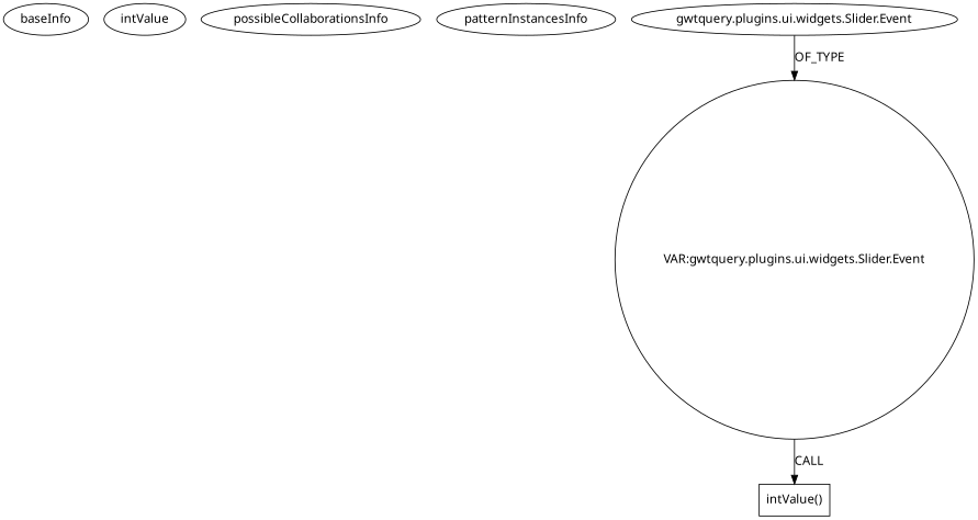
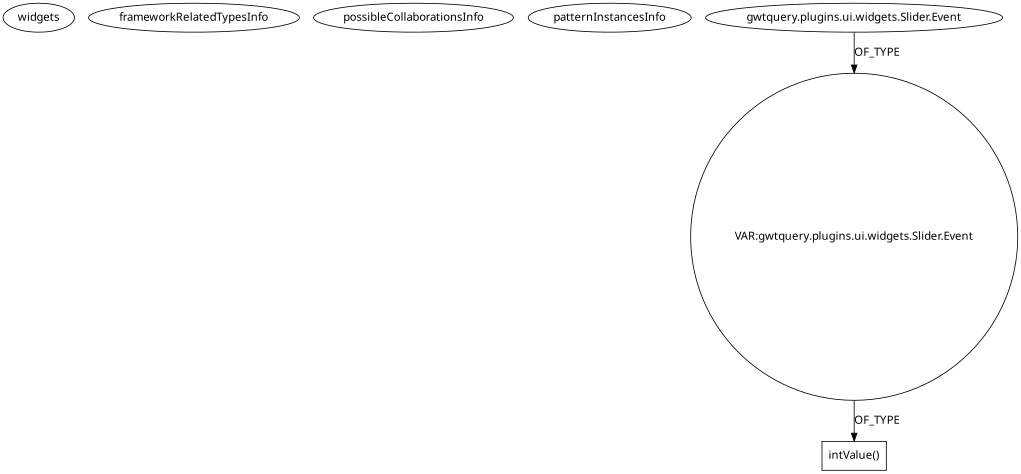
  digraph {
    fontname="Noto Sans"
    node [fontname="Noto Sans"]
    edge [fontname="Noto Sans"]
-   baseInfo [category=pattern graphId=2011 isAnonymous=false possibleRelation=false]
-   frameworkRelatedTypesInfo [label=intValue]
+   baseInfo [category=pattern graphId=2011 isAnonymous=false possibleRelation=false label=widgets]
+   frameworkRelatedTypesInfo
    possibleCollaborationsInfo
    patternInstancesInfo [0="luxferrari-AlgebrApp~/luxferrari-AlgebrApp/AlgebrApp-master/AlgebrApp/src/org/luxferrari/algebrapp/client/IncrementSlider.java~IncrementSlider~3645" 1="luxferrari-AlgebrApp~/luxferrari-AlgebrApp/AlgebrApp-master/AlgebrApp/src/org/luxferrari/algebrapp/client/IncrementSlider.java~void setupElement()~3646"]
    n5 [isFrameworkType=false label="gwtquery.plugins.ui.widgets.Slider.Event" vertexType=FRAMEWORK_CLASS_TYPE]
    n6 [isFrameworkType=false label="VAR:gwtquery.plugins.ui.widgets.Slider.Event" shape=circle vertexType=VARIABLE_EXPRESION]
    n7 [isFrameworkType=false label="intValue()" shape=box vertexType=INSIDE_CALL]
    n5 -> n6 [label=OF_TYPE]
-   n6 -> n7 [label=CALL]
+   n6 -> n7 [label=OF_TYPE]
  }
